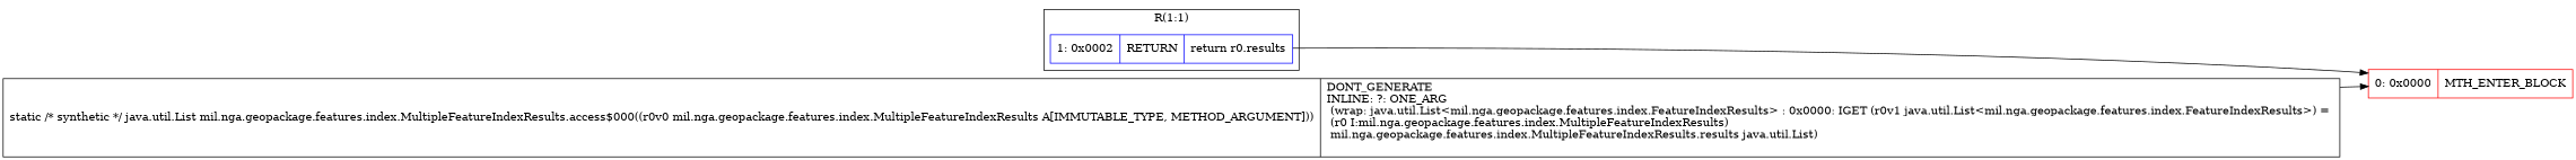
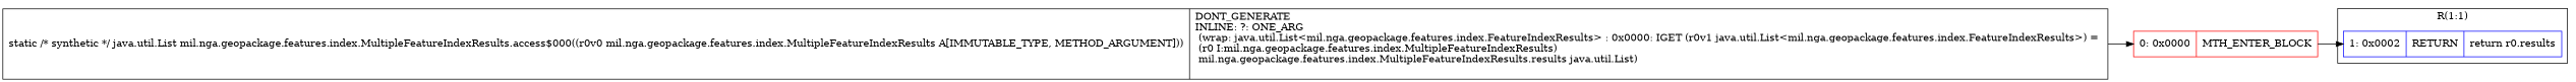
  digraph {
    rankdir=LR
    node [shape=record]
    n1 [color=blue label="{1\:\ 0x0002|RETURN\l|return r0.results\l}"]
    n2 [color=red label="{0\:\ 0x0000|MTH_ENTER_BLOCK\l}"]
    n3 [label="{static \/* synthetic *\/ java.util.List mil.nga.geopackage.features.index.MultipleFeatureIndexResults.access$000((r0v0 mil.nga.geopackage.features.index.MultipleFeatureIndexResults A[IMMUTABLE_TYPE, METHOD_ARGUMENT]))  | DONT_GENERATE\lINLINE: ?: ONE_ARG  \l  (wrap: java.util.List\<mil.nga.geopackage.features.index.FeatureIndexResults\> : 0x0000: IGET  (r0v1 java.util.List\<mil.nga.geopackage.features.index.FeatureIndexResults\>) = \l  (r0 I:mil.nga.geopackage.features.index.MultipleFeatureIndexResults)\l mil.nga.geopackage.features.index.MultipleFeatureIndexResults.results java.util.List)\l\l}"]
    subgraph cluster_1 {
      label="R(1:1)"
      n1
    }
-   n1 -> n2
+   n2 -> n1
    n3 -> n2
  }
